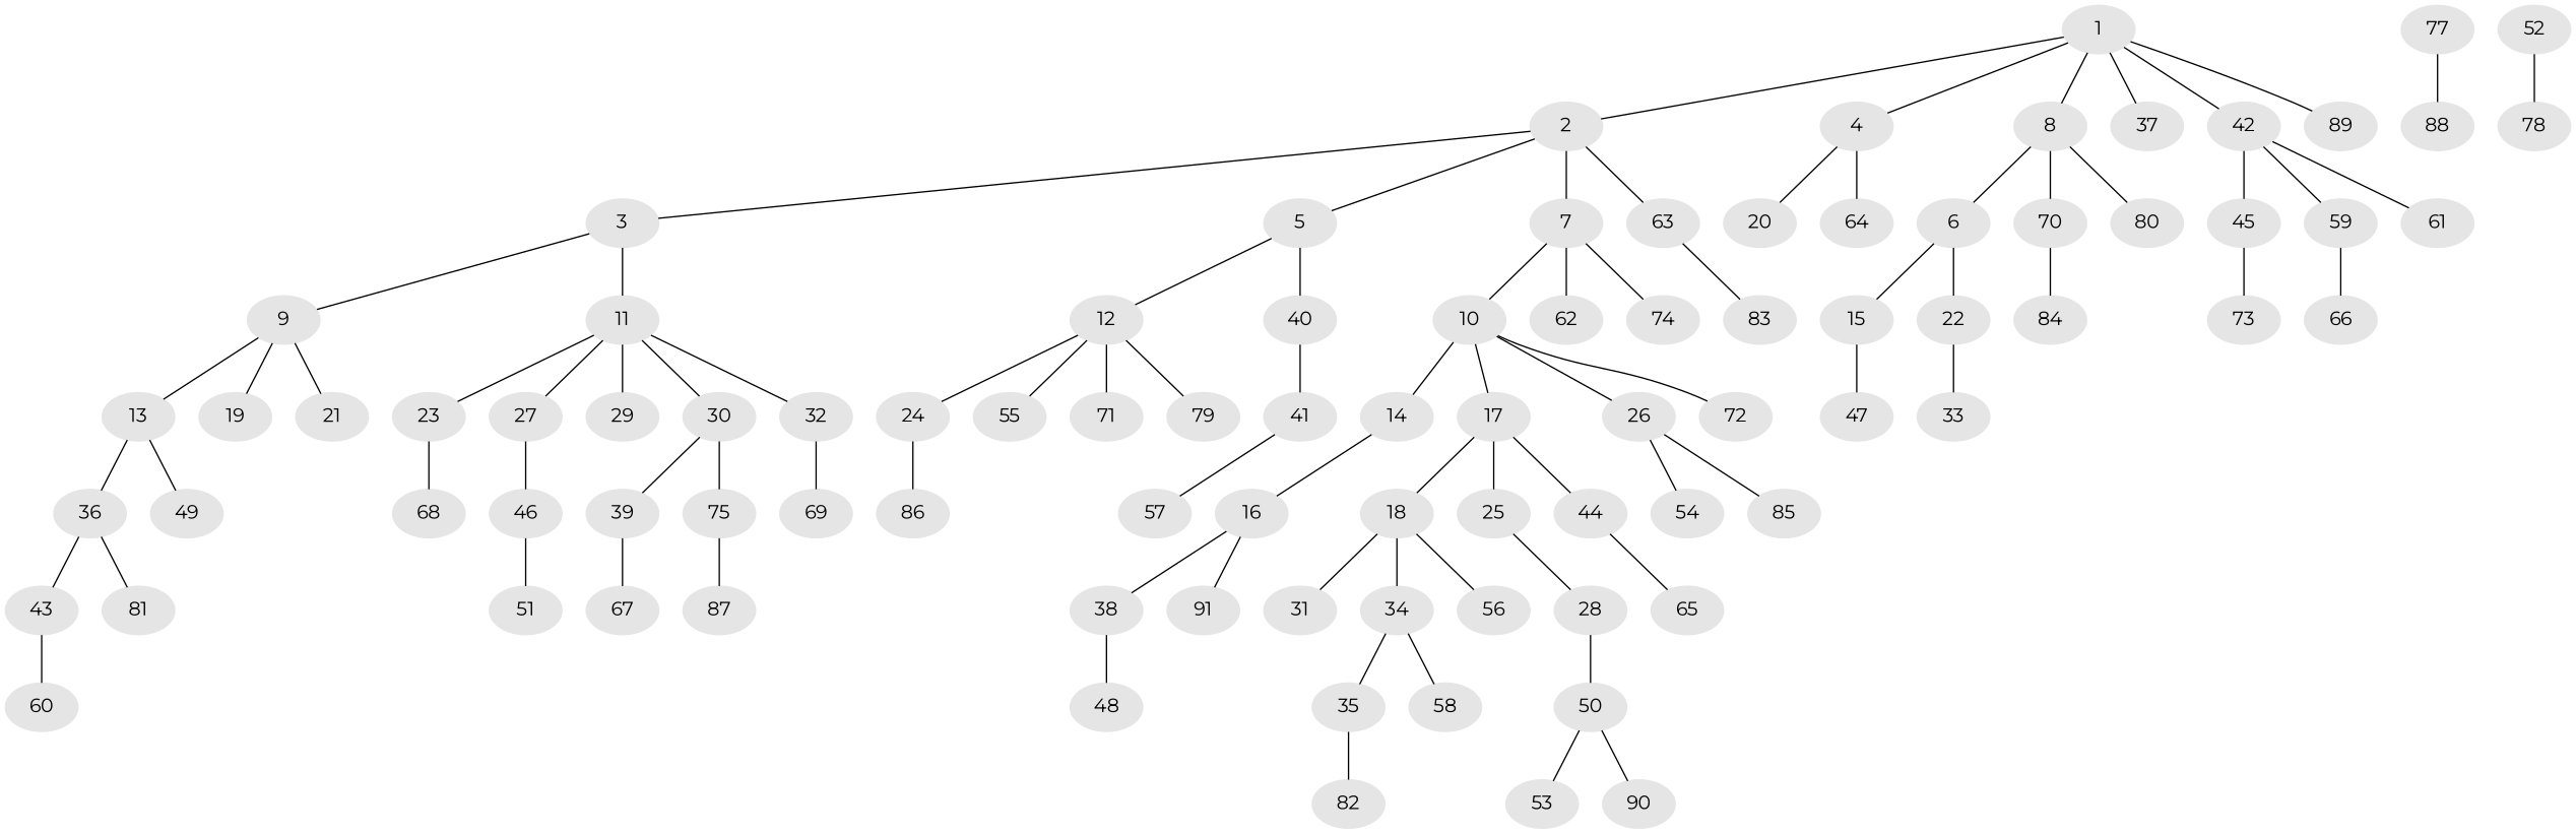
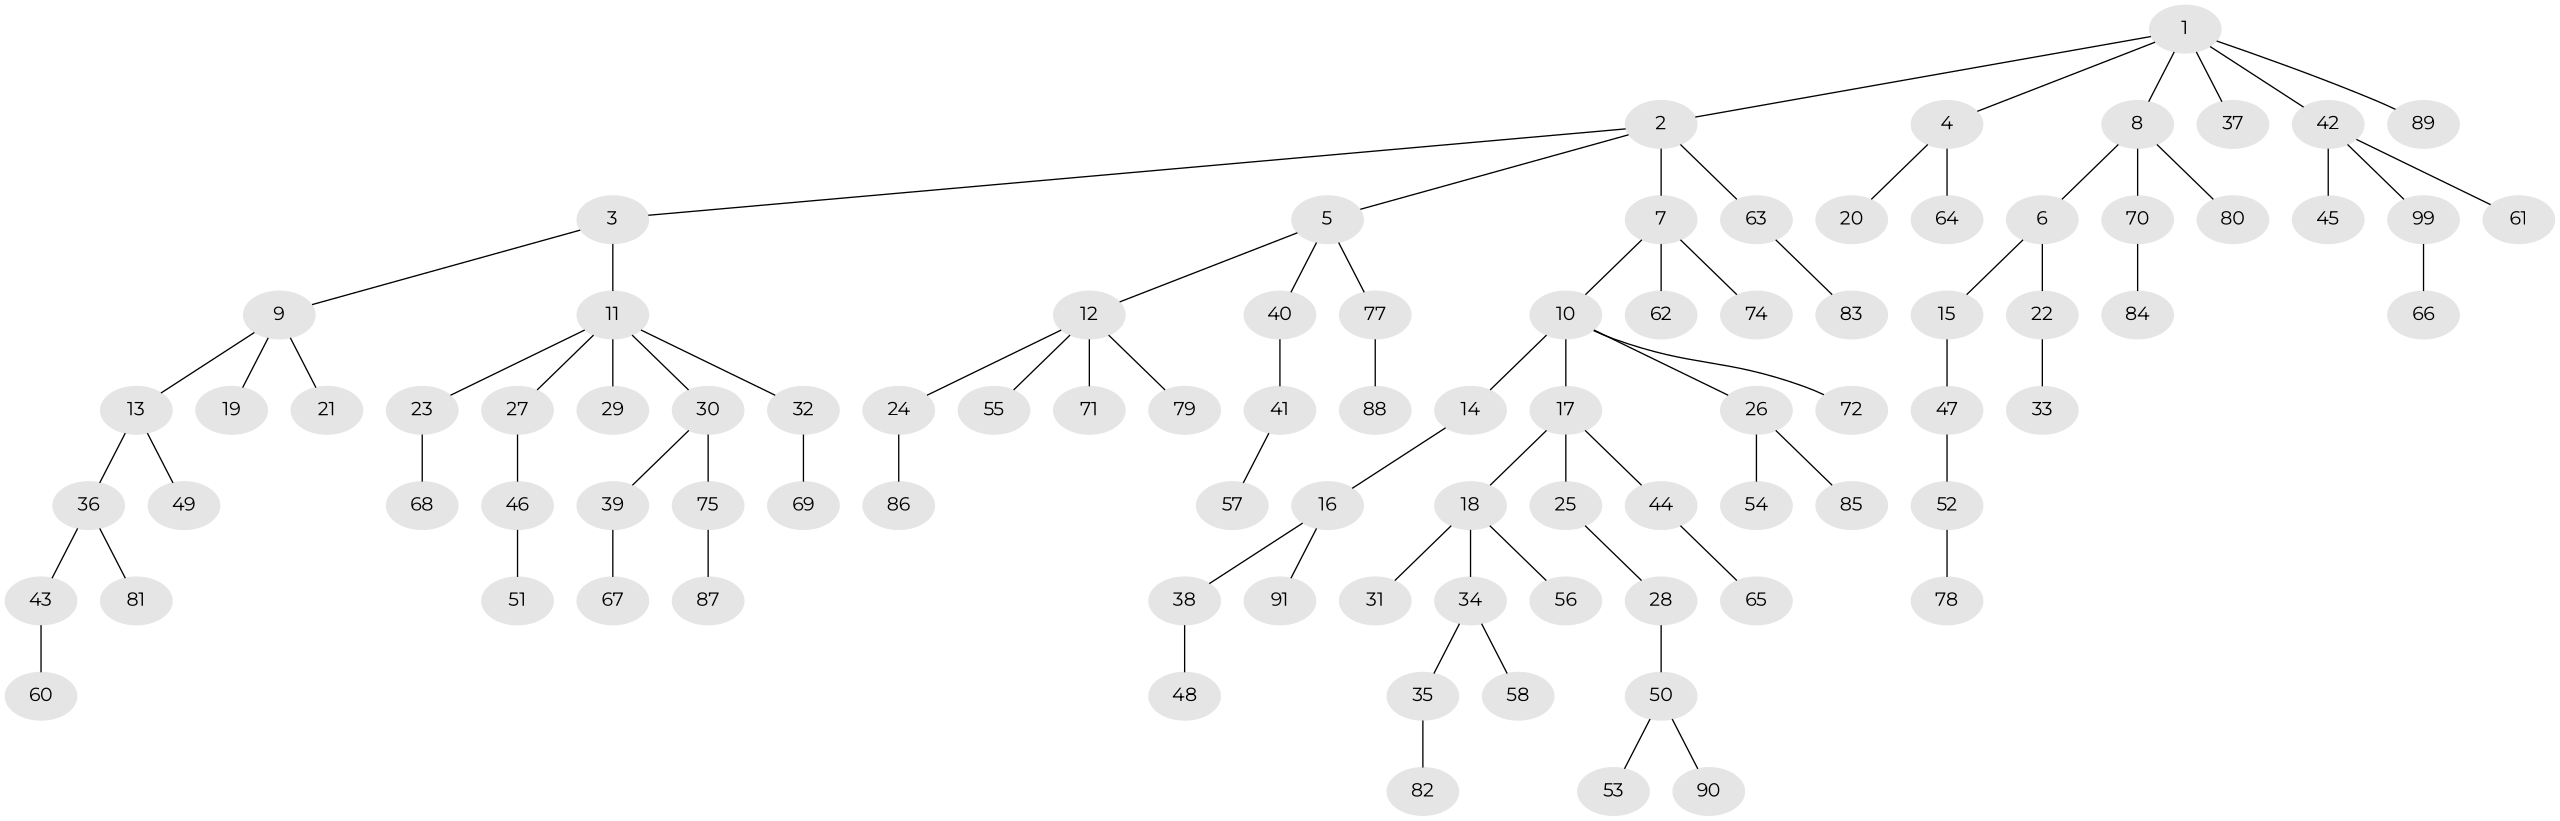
  graph {
    fontname=Montserrat
    node [color=gray90 fontname=Montserrat style=filled]
    edge [fontname=Montserrat]
    1
    2
    4
    8
    37
    42
    89
    3
    5
    7
    63
    20
    64
    6
    15
    22
    70
    80
    45
-   59
+   59 [label=99]
    61
    9
    11
    12
    40
    77
    10
    62
    74
    83
    13
    19
    21
    23
    27
    29
    30
    32
    24
    55
    71
    79
    41
    88
    47
    33
    14
    17
    26
    72
    84
    36
    49
    43
    81
    16
    18
    25
    44
    54
    85
    68
    46
    39
    75
    69
    86
    38
    91
    52
    48
    31
    34
    56
    28
    65
    35
    58
    50
    51
    53
    90
    67
    87
    82
    60
    57
-   73
    66
    78
    1 -- 2
    1 -- 4
    1 -- 8
    1 -- 37
    1 -- 42
    1 -- 89
    2 -- 3
    2 -- 5
    2 -- 7
    2 -- 63
    4 -- 20
    4 -- 64
    8 -- 6
    8 -- 70
    8 -- 80
    42 -- 45
    42 -- 59
    42 -- 61
    3 -- 9
    3 -- 11
    5 -- 12
    5 -- 40
+   5 -- 77
    7 -- 10
    7 -- 62
    7 -- 74
    63 -- 83
    6 -- 15
    6 -- 22
    15 -- 47
    22 -- 33
    70 -- 84
-   45 -- 73
    59 -- 66
    9 -- 13
    9 -- 19
    9 -- 21
    11 -- 23
    11 -- 27
    11 -- 29
    11 -- 30
    11 -- 32
    12 -- 24
    12 -- 55
    12 -- 71
    12 -- 79
    40 -- 41
    77 -- 88
    10 -- 14
    10 -- 17
    10 -- 26
    10 -- 72
    13 -- 36
    13 -- 49
    23 -- 68
    27 -- 46
    30 -- 39
    30 -- 75
    32 -- 69
    24 -- 86
    41 -- 57
+   47 -- 52
    14 -- 16
    17 -- 18
    17 -- 25
    17 -- 44
    26 -- 54
    26 -- 85
    36 -- 43
    36 -- 81
    43 -- 60
    16 -- 38
    16 -- 91
    18 -- 31
    18 -- 34
    18 -- 56
    25 -- 28
    44 -- 65
    46 -- 51
    39 -- 67
    75 -- 87
    38 -- 48
    52 -- 78
    34 -- 35
    34 -- 58
    28 -- 50
    35 -- 82
    50 -- 53
    50 -- 90
  }
